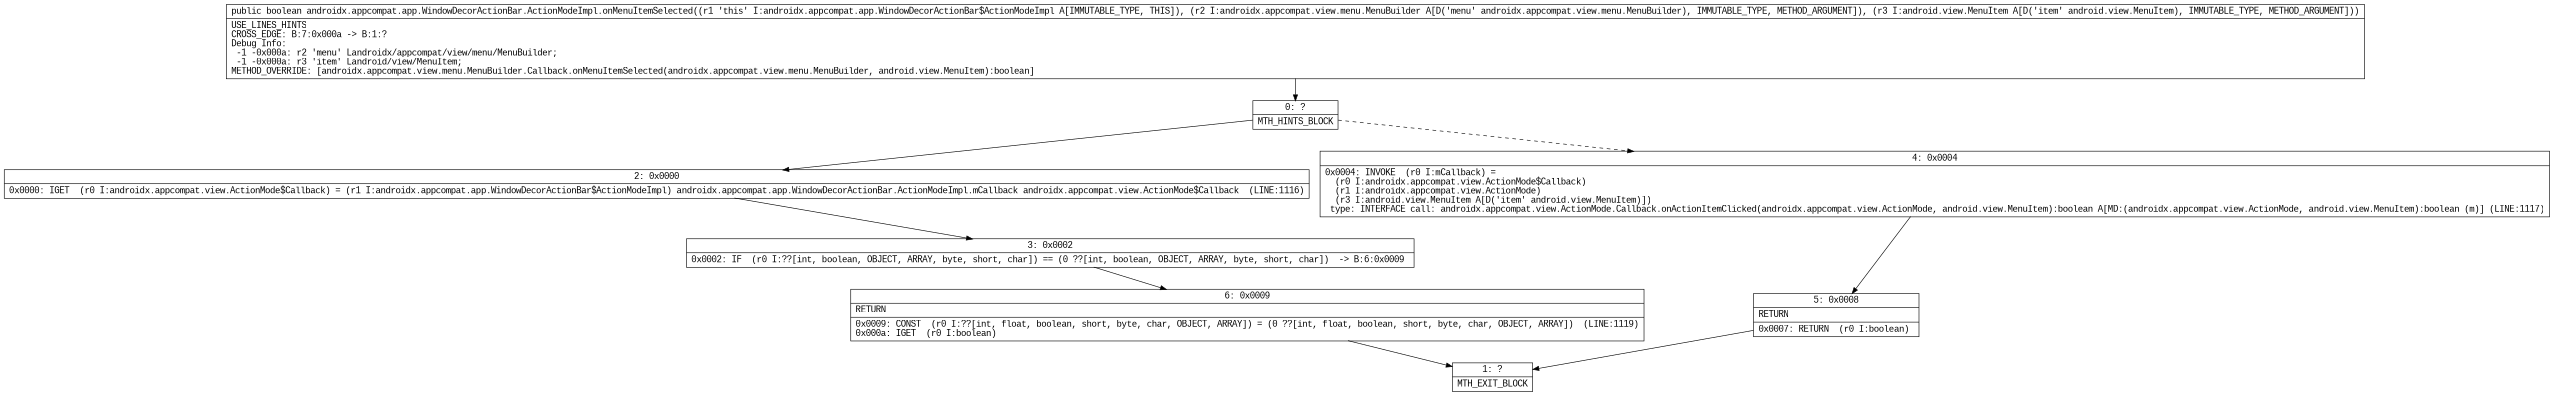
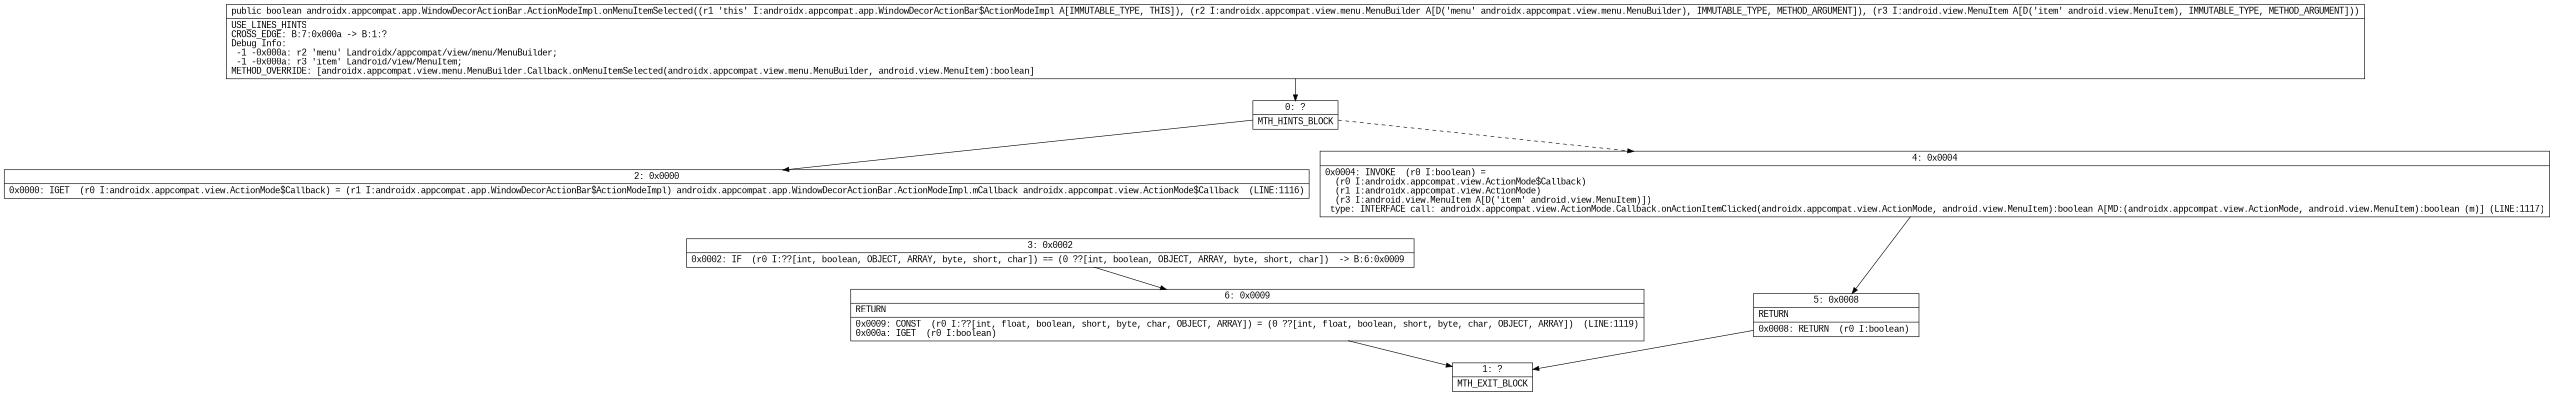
  digraph {
    fontname="Liberation Mono"
    node [fontname="Liberation Mono" shape=record]
    edge [fontname="Liberation Mono"]
    n1 [label="{0\:\ ?|MTH_HINTS_BLOCK\l}"]
    n2 [label="{2\:\ 0x0000|0x0000: IGET  (r0 I:androidx.appcompat.view.ActionMode$Callback) = (r1 I:androidx.appcompat.app.WindowDecorActionBar$ActionModeImpl) androidx.appcompat.app.WindowDecorActionBar.ActionModeImpl.mCallback androidx.appcompat.view.ActionMode$Callback  (LINE:1116)\l}"]
-   n3 [label="{4\:\ 0x0004|0x0004: INVOKE  (r0 I:mCallback) = \l  (r0 I:androidx.appcompat.view.ActionMode$Callback)\l  (r1 I:androidx.appcompat.view.ActionMode)\l  (r3 I:android.view.MenuItem A[D('item' android.view.MenuItem)])\l type: INTERFACE call: androidx.appcompat.view.ActionMode.Callback.onActionItemClicked(androidx.appcompat.view.ActionMode, android.view.MenuItem):boolean A[MD:(androidx.appcompat.view.ActionMode, android.view.MenuItem):boolean (m)] (LINE:1117)\l}"]
+   n3 [label="{4\:\ 0x0004|0x0004: INVOKE  (r0 I:boolean) = \l  (r0 I:androidx.appcompat.view.ActionMode$Callback)\l  (r1 I:androidx.appcompat.view.ActionMode)\l  (r3 I:android.view.MenuItem A[D('item' android.view.MenuItem)])\l type: INTERFACE call: androidx.appcompat.view.ActionMode.Callback.onActionItemClicked(androidx.appcompat.view.ActionMode, android.view.MenuItem):boolean A[MD:(androidx.appcompat.view.ActionMode, android.view.MenuItem):boolean (m)] (LINE:1117)\l}"]
    n4 [label="{3\:\ 0x0002|0x0002: IF  (r0 I:??[int, boolean, OBJECT, ARRAY, byte, short, char]) == (0 ??[int, boolean, OBJECT, ARRAY, byte, short, char])  \-\> B:6:0x0009 \l}"]
    n5 [label="{6\:\ 0x0009|RETURN\l|0x0009: CONST  (r0 I:??[int, float, boolean, short, byte, char, OBJECT, ARRAY]) = (0 ??[int, float, boolean, short, byte, char, OBJECT, ARRAY])  (LINE:1119)\l0x000a: IGET  (r0 I:boolean) \l}"]
-   n6 [label="{5\:\ 0x0008|RETURN\l|0x0007: RETURN  (r0 I:boolean) \l}"]
+   n6 [label="{5\:\ 0x0008|RETURN\l|0x0008: RETURN  (r0 I:boolean) \l}"]
    n7 [label="{1\:\ ?|MTH_EXIT_BLOCK\l}"]
    n8 [label="{public boolean androidx.appcompat.app.WindowDecorActionBar.ActionModeImpl.onMenuItemSelected((r1 'this' I:androidx.appcompat.app.WindowDecorActionBar$ActionModeImpl A[IMMUTABLE_TYPE, THIS]), (r2 I:androidx.appcompat.view.menu.MenuBuilder A[D('menu' androidx.appcompat.view.menu.MenuBuilder), IMMUTABLE_TYPE, METHOD_ARGUMENT]), (r3 I:android.view.MenuItem A[D('item' android.view.MenuItem), IMMUTABLE_TYPE, METHOD_ARGUMENT]))  | USE_LINES_HINTS\lCROSS_EDGE: B:7:0x000a \-\> B:1:?\lDebug Info:\l  \-1 \-0x000a: r2 'menu' Landroidx\/appcompat\/view\/menu\/MenuBuilder;\l  \-1 \-0x000a: r3 'item' Landroid\/view\/MenuItem;\lMETHOD_OVERRIDE: [androidx.appcompat.view.menu.MenuBuilder.Callback.onMenuItemSelected(androidx.appcompat.view.menu.MenuBuilder, android.view.MenuItem):boolean]\l}"]
    n1 -> n2
    n1 -> n3 [style=dashed]
-   n2 -> n4
    n3 -> n6
    n4 -> n5
    n5 -> n7
    n6 -> n7
    n8 -> n1
  }
